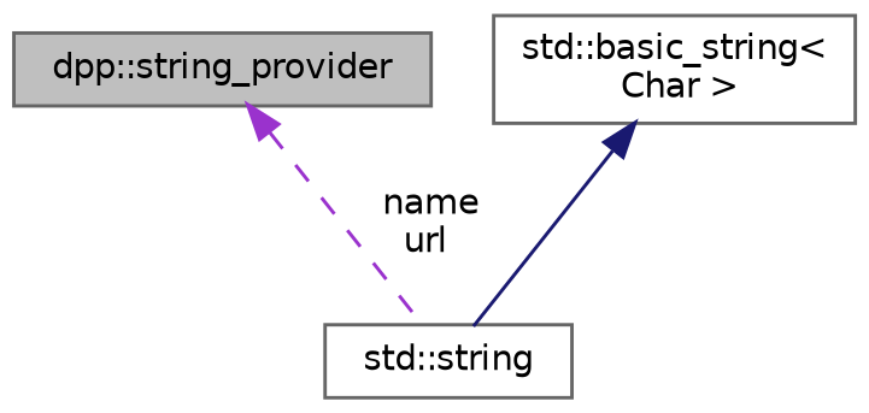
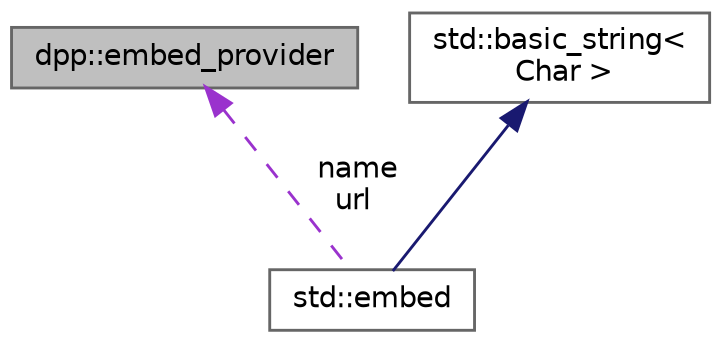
  digraph {
    node [color=gray40 fontname=Helvetica fontsize=10 shape=record]
    edge [dir=back fontname=Helvetica fontsize=10 labelfontname=Helvetica labelfontsize=10]
-   n1 [fillcolor=grey75 fontcolor=black height=0.2 label="dpp::string_provider" style=filled width=0.4]
-   n2 [height=0.2 label="std::string" width=0.4]
+   n1 [fillcolor=grey75 fontcolor=black height=0.2 label="dpp::embed_provider" style=filled width=0.4]
+   n2 [height=0.2 label="std::embed" width=0.4]
    n3 [height=0.2 label="std::basic_string\<\l Char \>" width=0.4]
    n1 -> n2 [color=darkorchid3 label=" name\nurl" style=dashed]
    n3 -> n2 [color=midnightblue style=solid]
  }
